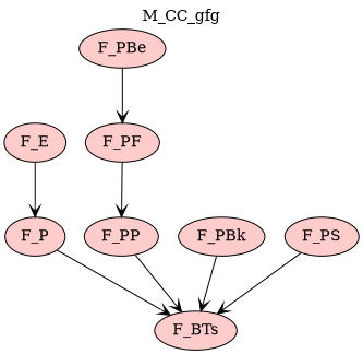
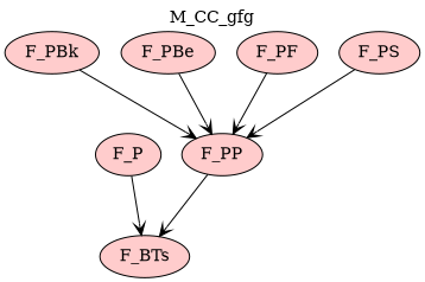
  digraph {
    label=M_CC_gfg
    labelfontsize=12
    labelloc=tl
    node [fillcolor="#FFCCCC" shape=oval style=filled]
    edge [arrowhead=vee dir=forward]
    n1 [label=F_BTs]
    n2 [label=F_P]
-   n3 [label=F_E]
    n4 [label=F_PP]
    n5 [label=F_PBk]
    n6 [label=F_PBe]
    n7 [label=F_PF]
    n8 [label=F_PS]
    n2 -> n1 [label=" "]
-   n3 -> n2 [label=" "]
    n4 -> n1 [label=" "]
-   n5 -> n1 [label=" "]
-   n6 -> n7 [label=" "]
+   n5 -> n4 [label=" "]
+   n6 -> n4 [label=" "]
    n7 -> n4 [label=" "]
-   n8 -> n1 [label=" "]
+   n8 -> n4 [label=" "]
  }
